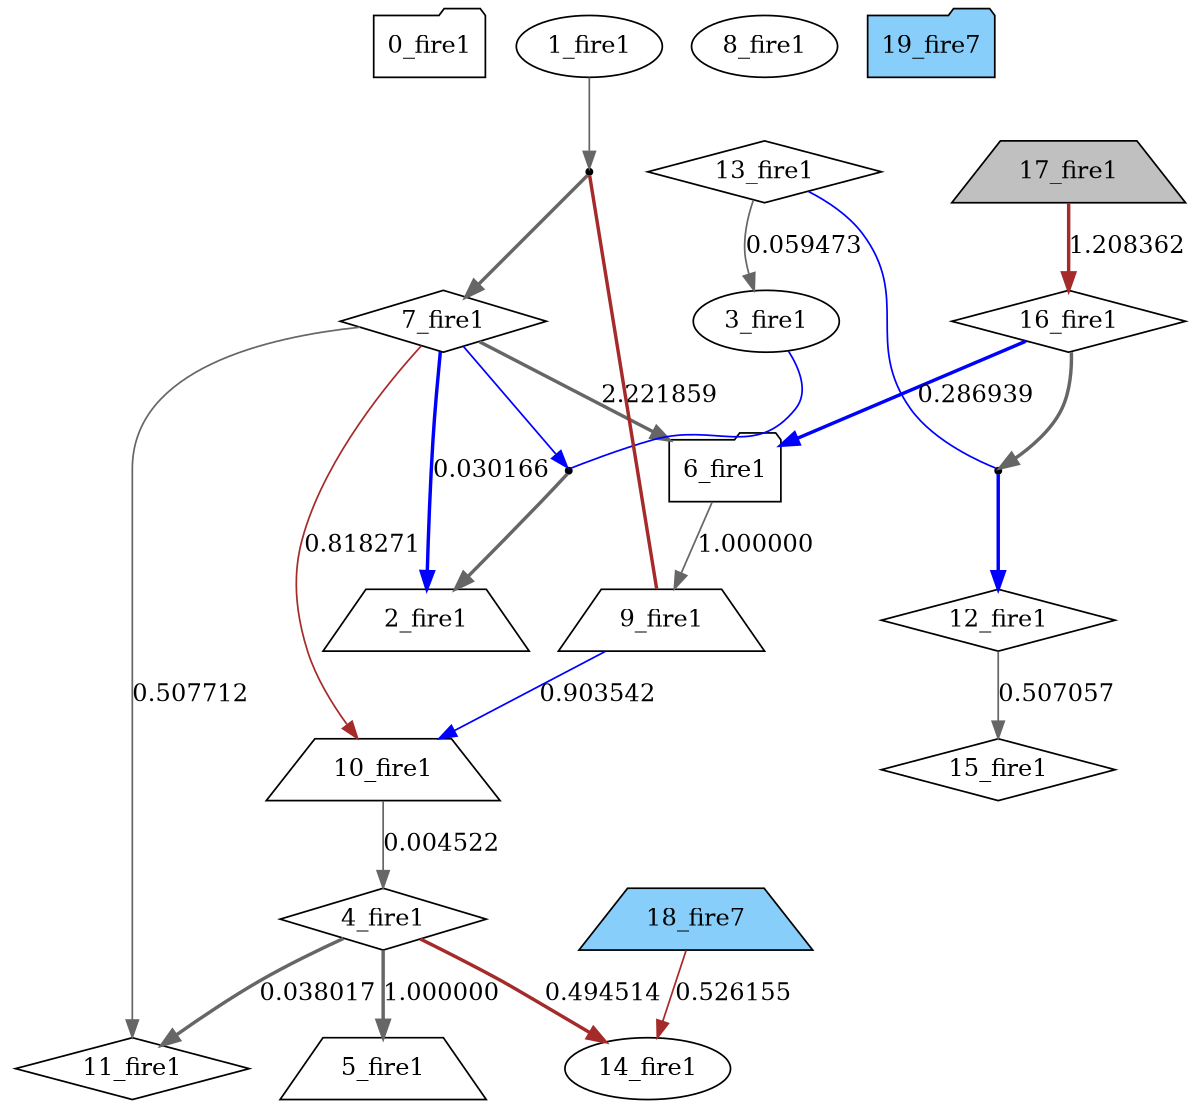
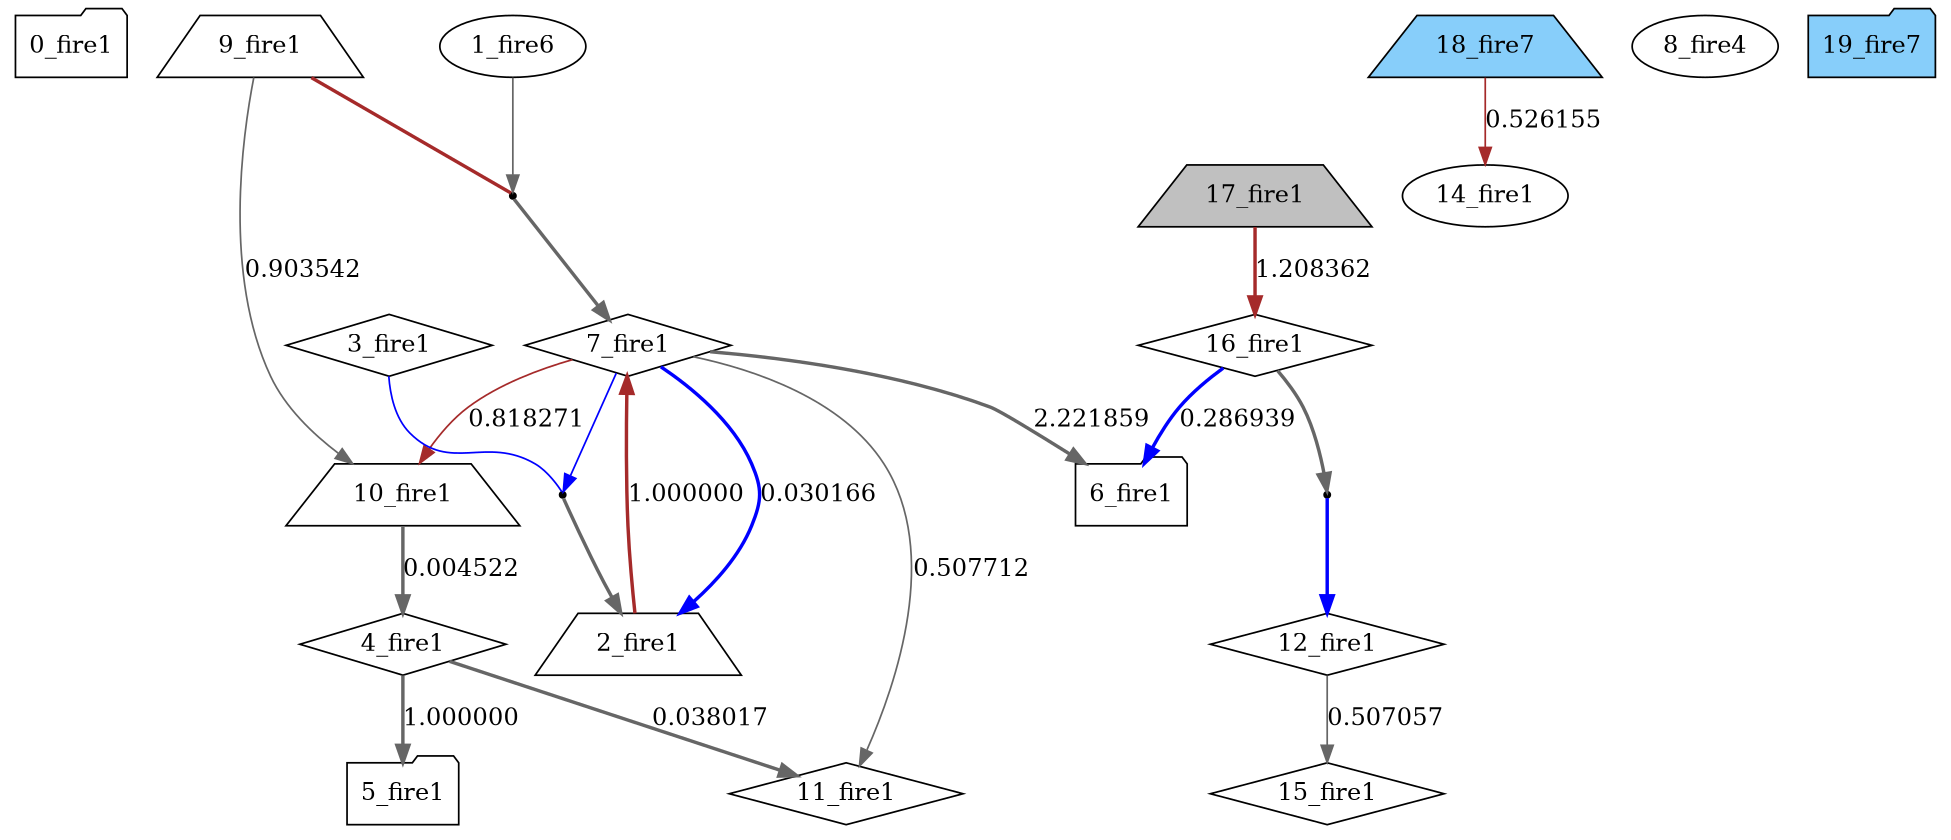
  digraph {
    node [shape=diamond]
    edge [color=gray40 style=bold]
    n1 [label="0_fire1" shape=folder]
-   n2 [label="1_fire1" shape=ellipse]
+   n2 [label="1_fire6" shape=ellipse]
    20 [shape=point]
    n4 [label="7_fire1"]
    n5 [label="2_fire1" shape=trapezium]
    21 [shape=point]
    n7 [label="11_fire1"]
    n8 [label="6_fire1" shape=folder]
    n9 [label="10_fire1" shape=trapezium]
-   n10 [label="3_fire1" shape=ellipse]
+   n10 [label="3_fire1"]
    n11 [label="4_fire1"]
-   n12 [label="5_fire1" shape=trapezium]
+   n12 [label="5_fire1" shape=folder]
    n13 [label="14_fire1" shape=ellipse]
    n14 [label="9_fire1" shape=trapezium]
-   n15 [label="8_fire1" shape=ellipse]
+   n15 [label="8_fire4" shape=ellipse]
    n16 [label="12_fire1"]
    n17 [label="15_fire1"]
-   n18 [label="13_fire1"]
    22 [shape=point]
    n20 [label="16_fire1"]
    n21 [fillcolor=gray label="17_fire1" shape=trapezium style=filled]
    n22 [fillcolor=lightskyblue label="18_fire7" shape=trapezium style=filled]
    n23 [fillcolor=lightskyblue label="19_fire7" shape=folder style=filled]
    n2 -> 20 [style=solid]
    20 -> n4
    n4 -> n5 [color=blue label=0.030166]
    n4 -> 21 [color=blue style=solid]
    n4 -> n7 [label=0.507712 style=solid]
    n4 -> n8 [label=2.221859]
    n4 -> n9 [color=brown label=0.818271 style=solid]
+   n5 -> n4 [color=brown label=1.000000]
    21 -> n5
-   n8 -> n14 [label=1.000000 style=solid]
-   n9 -> n11 [label=0.004522 style=solid]
+   n9 -> n11 [label=0.004522]
    n10 -> 21 [color=blue dir=none style=solid]
    n11 -> n7 [label=0.038017]
    n11 -> n12 [label=1.000000]
-   n11 -> n13 [color=brown label=0.494514]
    n14 -> 20 [color=brown dir=none]
-   n14 -> n9 [color=blue label=0.903542 style=solid]
+   n14 -> n9 [label=0.903542 style=solid]
    n16 -> n17 [label=0.507057 style=solid]
-   n18 -> n10 [label=0.059473 style=solid]
-   n18 -> 22 [color=blue dir=none style=solid]
    22 -> n16 [color=blue]
    n20 -> n8 [color=blue label=0.286939]
    n20 -> 22
    n21 -> n20 [color=brown label=1.208362]
    n22 -> n13 [color=brown label=0.526155 style=solid]
  }
